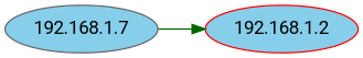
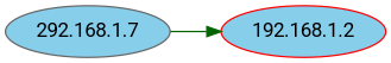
  digraph {
    rankdir=LR
    fontname=Roboto
    node [fillcolor=skyblue style=filled fontname=Roboto]
-   n1 [label="192.168.1.7" color=gray40]
+   n1 [label="292.168.1.7" color=gray40]
    n2 [label="192.168.1.2" color=red]
    n1 -> n2 [color=darkgreen fontname=Roboto]
  }
